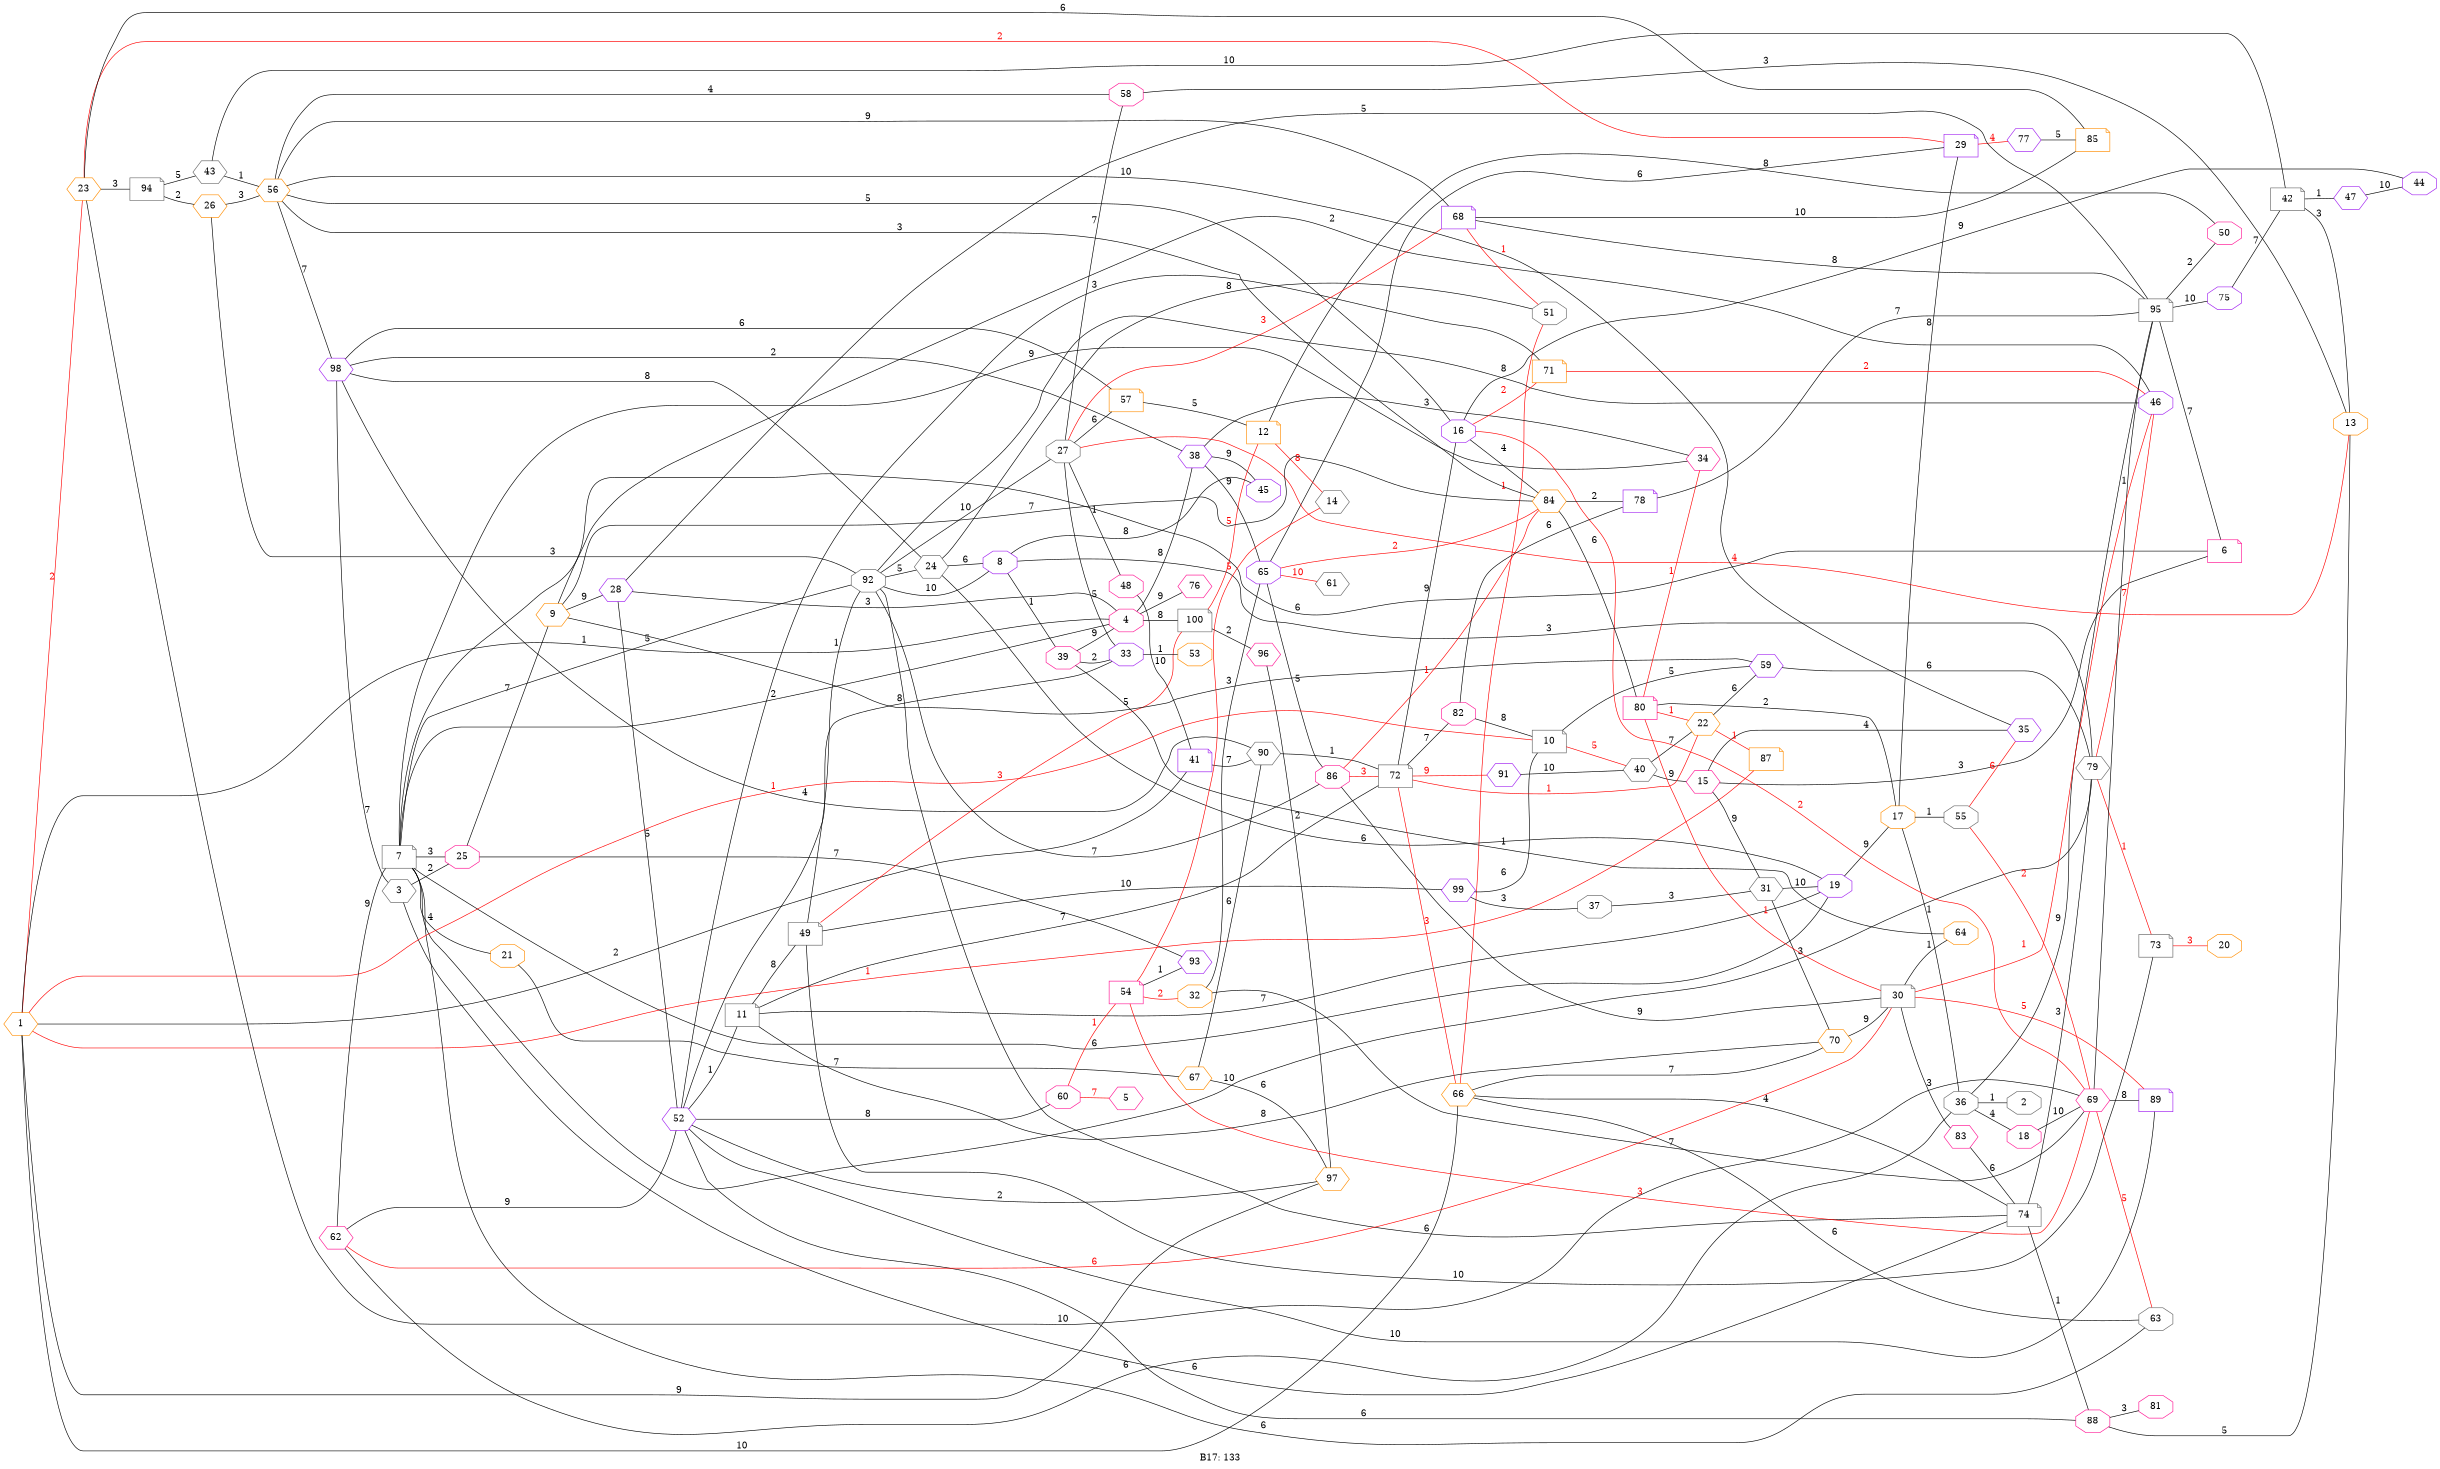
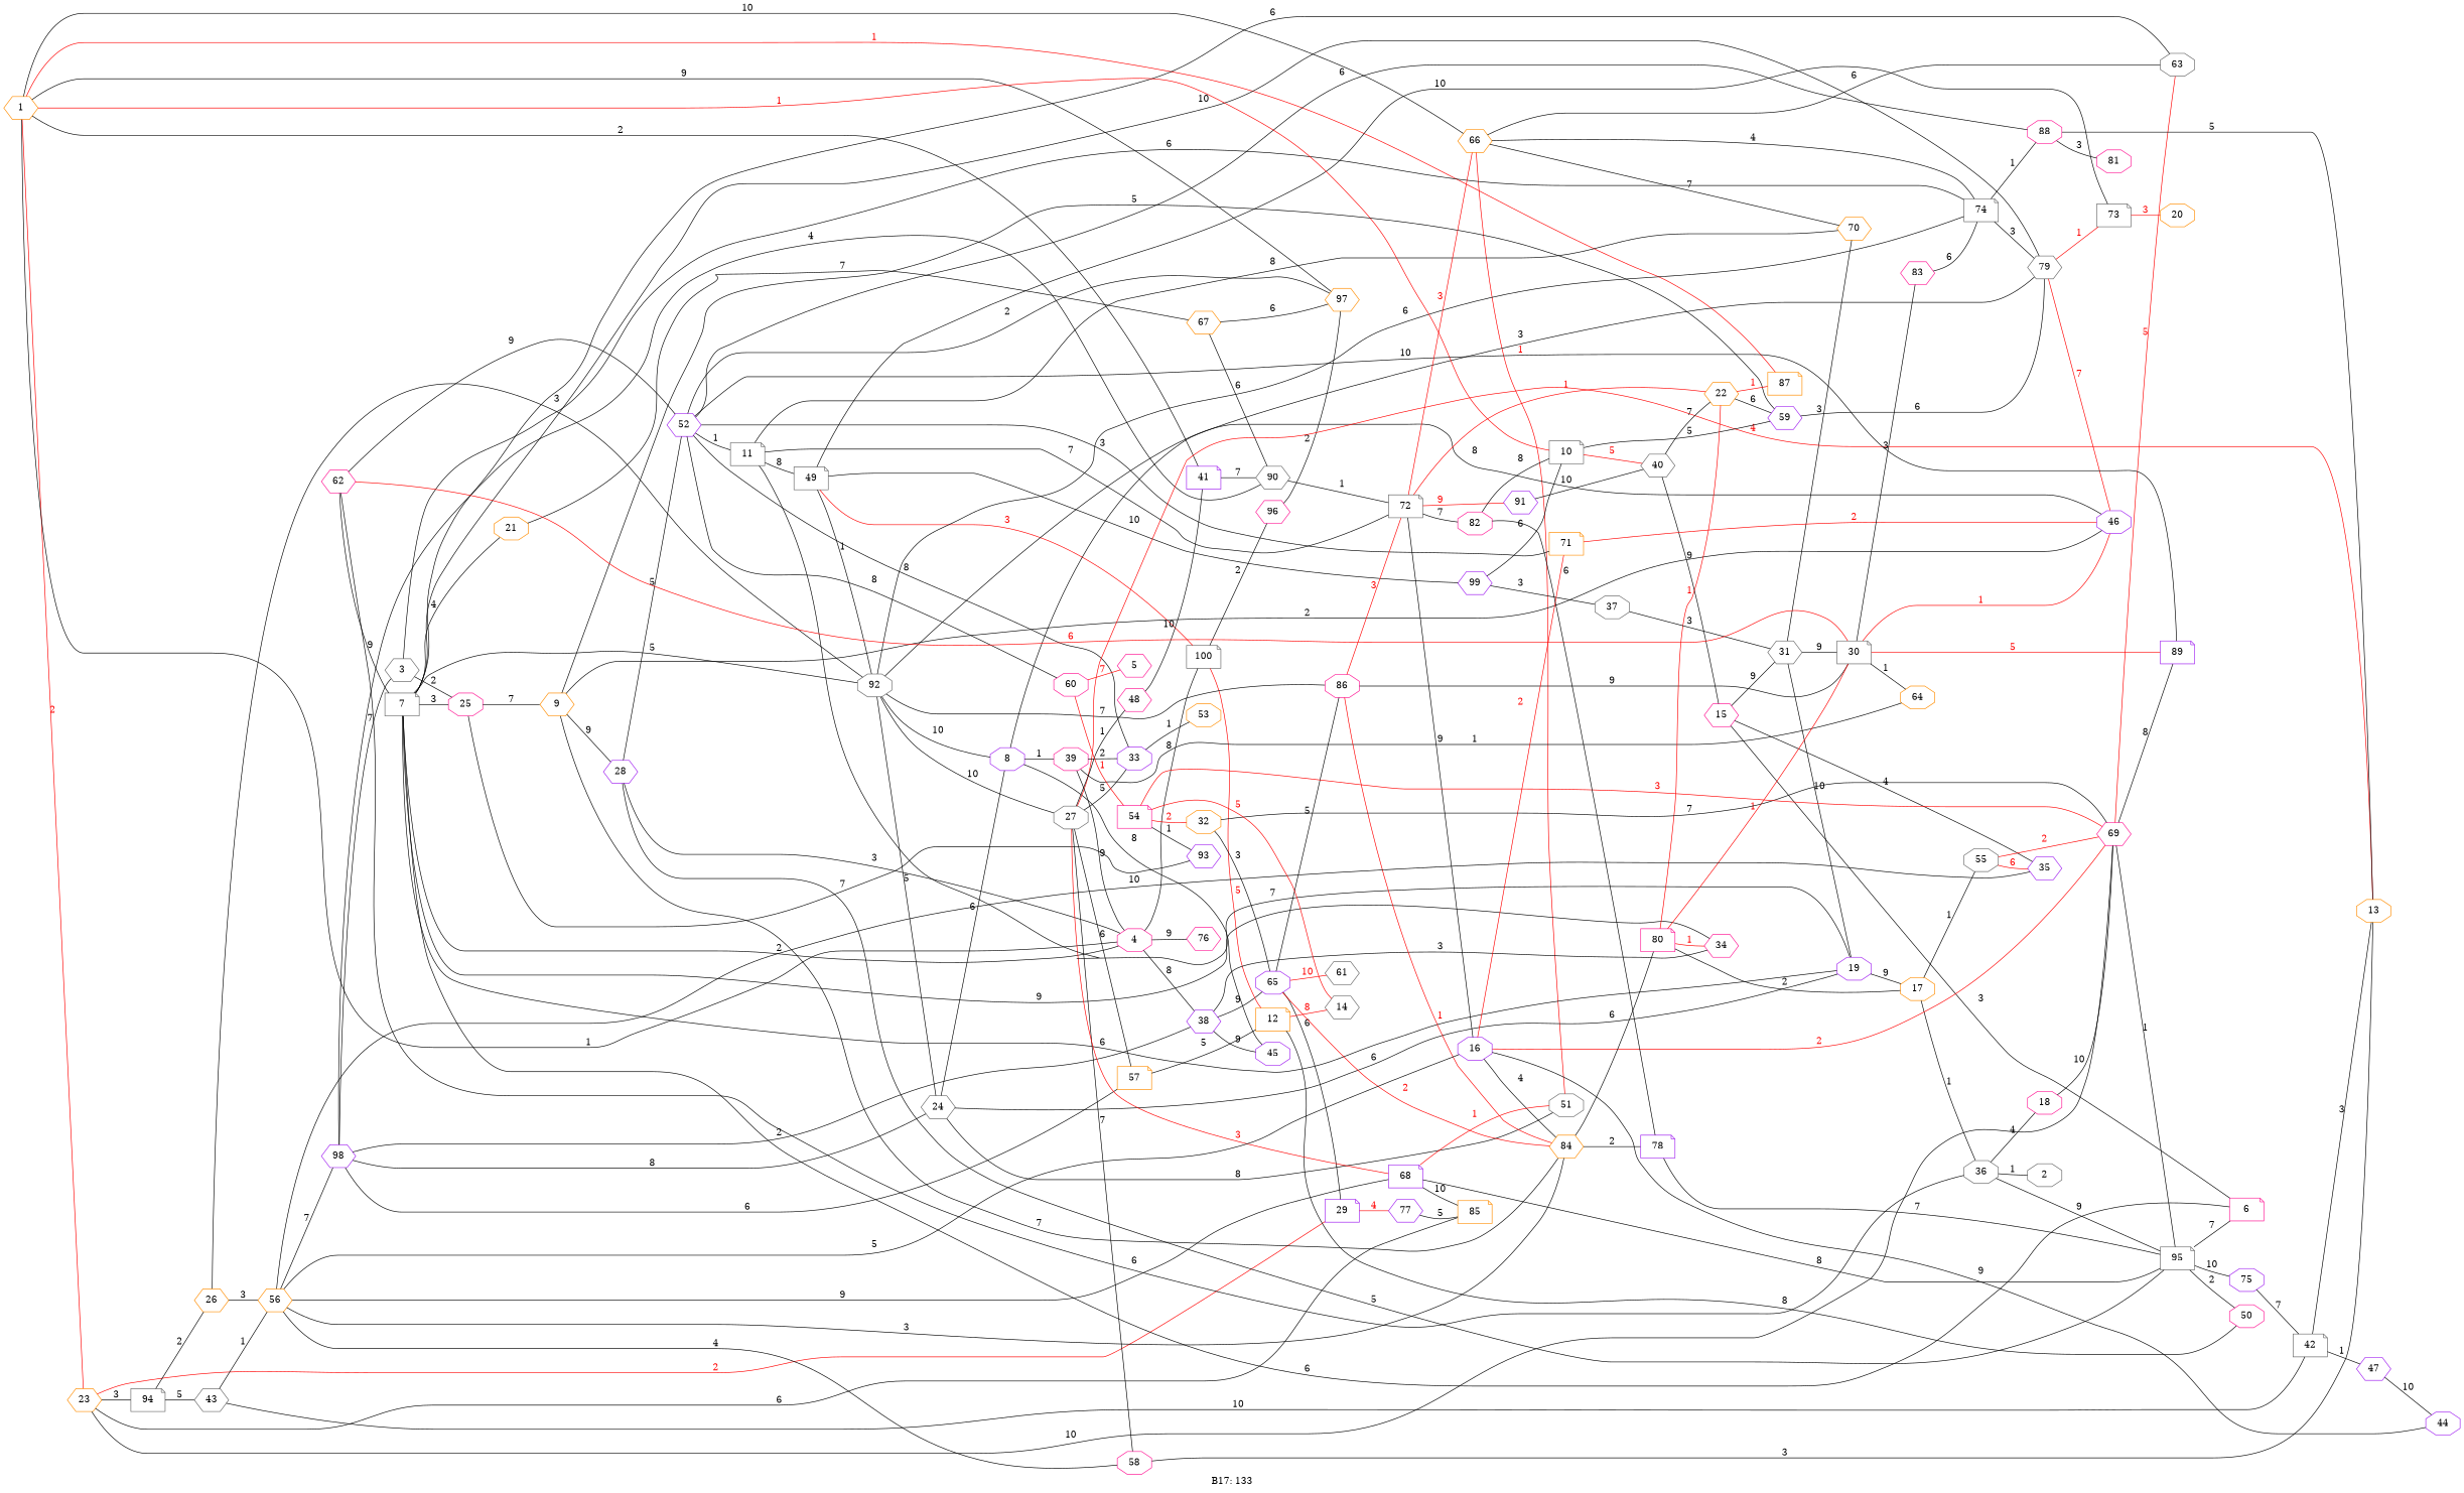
  strict graph {
    label="B17: 133"
    rankdir=LR
    node [color=gray40 shape=hexagon]
    1 [color=darkorange]
    23 [color=darkorange]
    41 [color=purple shape=note]
    66 [color=darkorange]
    87 [color=darkorange shape=note]
    29 [color=purple shape=note]
    85 [color=darkorange shape=note]
    94 [shape=note]
    90
    63 [shape=octagon]
    51 [shape=octagon]
    70 [color=darkorange]
    74 [shape=note]
    25 [color=deeppink shape=octagon]
    3
    9 [color=darkorange]
    93 [color=purple]
    4 [color=deeppink shape=octagon]
    28 [color=purple]
    38 [color=purple]
    76 [color=deeppink]
    100 [shape=note]
    52 [color=purple]
    98 [color=purple]
    65 [color=purple shape=octagon]
    45 [color=purple shape=octagon]
    49 [shape=note]
    12 [color=darkorange shape=note]
    96 [color=deeppink]
    5 [color=deeppink]
    6 [color=deeppink shape=note]
    15 [color=deeppink]
    31
    35 [color=purple]
    7 [shape=note]
    19 [color=purple shape=octagon]
    21 [color=darkorange shape=octagon]
    34 [color=deeppink]
    79
    92 [shape=octagon]
    17 [color=darkorange shape=octagon]
    24
    67 [color=darkorange]
    97 [color=darkorange]
    46 [color=purple shape=octagon]
    73 [shape=note]
    8 [color=purple shape=octagon]
    26 [color=darkorange]
    27 [shape=octagon]
    86 [color=deeppink shape=octagon]
    39 [color=deeppink shape=octagon]
    33 [color=purple shape=octagon]
    64 [color=darkorange shape=octagon]
    10 [shape=note]
    40
    59 [color=purple]
    22 [color=darkorange]
    11 [shape=note]
    99 [color=purple]
    14
    50 [color=deeppink shape=octagon]
    13 [color=darkorange shape=octagon]
    16 [color=purple shape=octagon]
    44 [color=purple shape=octagon]
    69 [color=deeppink]
    71 [color=darkorange shape=note]
    84 [color=darkorange]
    89 [color=purple shape=note]
    95 [shape=note]
    78 [color=purple shape=note]
    80 [color=deeppink shape=note]
    77 [color=purple]
    36 [shape=octagon]
    55 [shape=octagon]
    18 [color=deeppink shape=octagon]
    2 [shape=octagon]
    20 [color=darkorange shape=octagon]
    43
    57 [color=darkorange shape=note]
    56 [color=darkorange]
-   48 [color=deeppink shape=octagon]
+   48 [color=deeppink]
    58 [color=deeppink shape=octagon]
    68 [color=purple shape=note]
    53 [color=darkorange shape=octagon]
    60 [color=deeppink shape=octagon]
    88 [color=deeppink shape=octagon]
    30 [shape=note]
    83 [color=deeppink]
    32 [color=darkorange shape=octagon]
    61
    75 [color=purple shape=octagon]
    37 [shape=octagon]
    72 [shape=note]
    42 [shape=note]
    47 [color=purple]
    54 [color=deeppink shape=note]
    81 [color=deeppink shape=octagon]
    62 [color=deeppink]
    82 [color=deeppink shape=octagon]
    91 [color=purple]
    1 -- 23 [color=red fontcolor=red label=2]
    1 -- 41 [label=2]
    1 -- 66 [label=10]
    1 -- 87 [color=red fontcolor=red label=1]
    23 -- 29 [color=red fontcolor=red label=2]
    23 -- 85 [label=6]
    23 -- 94 [label=3]
    41 -- 90 [label=7]
    66 -- 63 [label=6]
    66 -- 51 [color=red fontcolor=red label=1]
    66 -- 70 [label=7]
    66 -- 74 [label=4]
    29 -- 77 [color=red fontcolor=red label=4]
    94 -- 26 [label=2]
    94 -- 43 [label=5]
    90 -- 98 [label=4]
    90 -- 72 [label=1]
    70 -- 11 [label=8]
-   70 -- 30 [label=9]
+   31 -- 30 [label=9]
    74 -- 3 [label=6]
    74 -- 79 [label=3]
    74 -- 88 [label=1]
    25 -- 9 [label=7]
    25 -- 93 [label=7]
    3 -- 25 [label=2]
    9 -- 28 [label=9]
    4 -- 1 [label=1]
    4 -- 28 [label=3]
    4 -- 38 [label=8]
    4 -- 76 [label=9]
    4 -- 100 [label=8]
    28 -- 52 [label=5]
    38 -- 98 [label=2]
    38 -- 65 [label=9]
    38 -- 45 [label=9]
    100 -- 49 [color=red fontcolor=red label=3]
    100 -- 12 [color=red fontcolor=red label=5]
    100 -- 96 [label=2]
    52 -- 97 [label=2]
    52 -- 33 [label=8]
    52 -- 11 [label=1]
    52 -- 71 [label=3]
    52 -- 60 [label=8]
    52 -- 88 [label=6]
    98 -- 3 [label=7]
    98 -- 57 [label=6]
    65 -- 29 [label=6]
    65 -- 86 [label=5]
    65 -- 61 [color=red fontcolor=red label=10]
    45 -- 8 [label=8]
    49 -- 92 [label=1]
    49 -- 73 [label=10]
    49 -- 99 [label=10]
    12 -- 14 [color=red fontcolor=red label=8]
    12 -- 50 [label=8]
    96 -- 97 [label=2]
    6 -- 15 [label=3]
    15 -- 31 [label=9]
    15 -- 35 [label=4]
    31 -- 70 [label=3]
    31 -- 19 [label=10]
    7 -- 63 [label=6]
    7 -- 25 [label=3]
    7 -- 4 [label=2]
    7 -- 6 [label=6]
    7 -- 19 [label=6]
    7 -- 21 [label=4]
    7 -- 34 [label=9]
    7 -- 79 [label=10]
    7 -- 92 [label=5]
    19 -- 17 [label=9]
    19 -- 24 [label=6]
    21 -- 67 [label=7]
    34 -- 38 [label=3]
    79 -- 46 [color=red fontcolor=red label=7]
    79 -- 73 [color=red fontcolor=red label=1]
    92 -- 74 [label=6]
    92 -- 24 [label=5]
    92 -- 8 [label=10]
    92 -- 26 [label=3]
    92 -- 27 [label=10]
    92 -- 86 [label=7]
-   17 -- 29 [label=8]
    17 -- 36 [label=1]
    17 -- 55 [label=1]
    24 -- 51 [label=8]
    24 -- 98 [label=8]
    24 -- 8 [label=6]
    67 -- 90 [label=6]
    67 -- 97 [label=6]
    97 -- 1 [label=9]
    46 -- 9 [label=2]
    46 -- 92 [label=8]
    73 -- 20 [color=red fontcolor=red label=3]
    8 -- 79 [label=3]
    8 -- 39 [label=1]
    26 -- 56 [label=3]
    27 -- 33 [label=5]
    27 -- 13 [color=red fontcolor=red label=4]
    27 -- 57 [label=6]
    27 -- 48 [label=1]
    27 -- 58 [label=7]
    27 -- 68 [color=red fontcolor=red label=3]
    86 -- 30 [label=9]
    86 -- 72 [color=red fontcolor=red label=3]
    39 -- 4 [label=9]
    39 -- 33 [label=2]
    39 -- 64 [label=1]
    33 -- 53 [label=1]
    10 -- 1 [color=red fontcolor=red label=1]
    10 -- 40 [color=red fontcolor=red label=5]
    10 -- 59 [label=5]
    40 -- 15 [label=9]
    40 -- 22 [label=7]
    59 -- 9 [label=5]
    59 -- 79 [label=6]
    22 -- 87 [color=red fontcolor=red label=1]
    22 -- 59 [label=6]
    11 -- 49 [label=8]
    11 -- 19 [label=7]
    99 -- 10 [label=6]
    99 -- 37 [label=3]
    16 -- 44 [label=9]
    16 -- 69 [color=red fontcolor=red label=2]
    16 -- 71 [color=red fontcolor=red label=2]
    16 -- 84 [label=4]
    69 -- 23 [label=10]
    69 -- 63 [color=red fontcolor=red label=5]
    69 -- 89 [label=8]
    69 -- 95 [label=1]
    71 -- 46 [color=red fontcolor=red label=2]
    84 -- 9 [label=7]
    84 -- 65 [color=red fontcolor=red label=2]
    84 -- 86 [color=red fontcolor=red label=1]
    84 -- 78 [label=2]
    84 -- 80 [label=6]
    89 -- 52 [label=10]
    95 -- 28 [label=5]
    95 -- 6 [label=7]
    95 -- 50 [label=2]
    95 -- 75 [label=10]
    78 -- 95 [label=7]
    80 -- 34 [color=red fontcolor=red label=1]
    80 -- 17 [label=2]
    80 -- 22 [color=red fontcolor=red label=1]
    80 -- 30 [color=red fontcolor=red label=1]
    77 -- 85 [label=5]
    36 -- 95 [label=9]
    36 -- 18 [label=4]
    36 -- 2 [label=1]
    55 -- 35 [color=red fontcolor=red label=6]
    55 -- 69 [color=red fontcolor=red label=2]
    18 -- 69 [label=10]
    43 -- 56 [label=1]
    43 -- 42 [label=10]
    57 -- 12 [label=5]
    56 -- 98 [label=7]
    56 -- 35 [label=10]
    56 -- 16 [label=5]
    56 -- 84 [label=3]
    48 -- 41 [label=10]
    58 -- 13 [label=3]
    58 -- 56 [label=4]
    68 -- 85 [label=10]
    68 -- 51 [color=red fontcolor=red label=1]
    68 -- 95 [label=8]
    68 -- 56 [label=9]
    60 -- 5 [color=red fontcolor=red label=7]
    60 -- 54 [color=red fontcolor=red label=1]
    88 -- 13 [label=5]
    88 -- 81 [label=3]
    30 -- 46 [color=red fontcolor=red label=1]
    30 -- 64 [label=1]
    30 -- 89 [color=red fontcolor=red label=5]
    30 -- 83 [label=3]
    83 -- 74 [label=6]
    32 -- 65 [label=3]
    32 -- 69 [label=7]
    75 -- 42 [label=7]
    37 -- 31 [label=3]
    72 -- 66 [color=red fontcolor=red label=3]
    72 -- 22 [color=red fontcolor=red label=1]
    72 -- 11 [label=7]
    72 -- 16 [label=9]
    72 -- 82 [label=7]
    72 -- 91 [color=red fontcolor=red label=9]
    42 -- 13 [label=3]
    42 -- 47 [label=1]
    47 -- 44 [label=10]
    54 -- 93 [label=1]
    54 -- 14 [color=red fontcolor=red label=5]
    54 -- 69 [color=red fontcolor=red label=3]
    54 -- 32 [color=red fontcolor=red label=2]
    62 -- 52 [label=9]
    62 -- 7 [label=9]
    62 -- 36 [label=6]
    62 -- 30 [color=red fontcolor=red label=6]
    82 -- 10 [label=8]
    82 -- 78 [label=6]
    91 -- 40 [label=10]
  }
